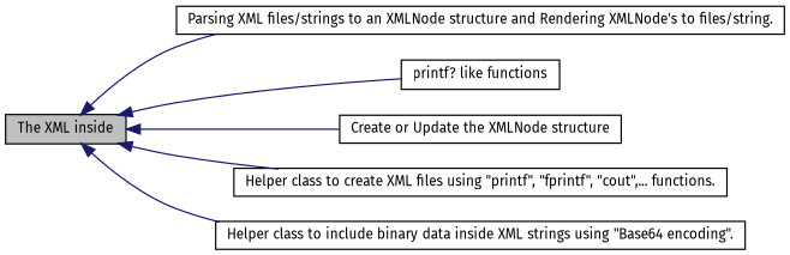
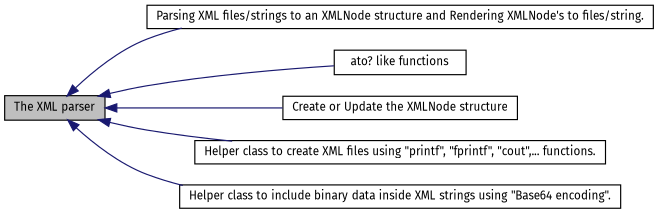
  digraph {
    fontname="Fira Sans"
    rankdir=LR
    node [color=black fontname="Fira Sans" fontsize=10 shape=record]
    edge [color=midnightblue dir=back fontname="Fira Sans" fontsize=10 labelfontname=FreeSans labelfontsize=10 shape=plaintext style=solid]
    n1 [height=0.2 label="Parsing XML files/strings to an XMLNode structure and Rendering XMLNode's to files/string." width=0.4]
-   n2 [height=0.2 label="printf? like functions" width=0.4]
+   n2 [height=0.2 label="ato? like functions" width=0.4]
    n3 [height=0.2 label="Create or Update the XMLNode structure" width=0.4]
    n4 [height=0.2 label="Helper class to create XML files using \"printf\", \"fprintf\", \"cout\",... functions." width=0.4]
    n5 [height=0.2 label="Helper class to include binary data inside XML strings using \"Base64 encoding\"." width=0.4]
-   n6 [fillcolor=grey75 fontcolor=black height=0.2 label="The XML inside" style=filled width=0.4]
+   n6 [fillcolor=grey75 fontcolor=black height=0.2 label="The XML parser" style=filled width=0.4]
    n6 -> n1
    n6 -> n2
    n6 -> n3
    n6 -> n4
    n6 -> n5
  }
